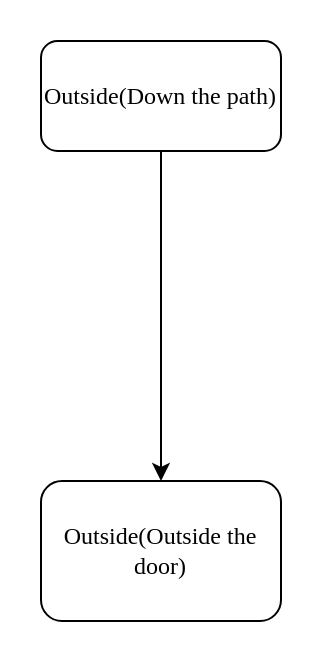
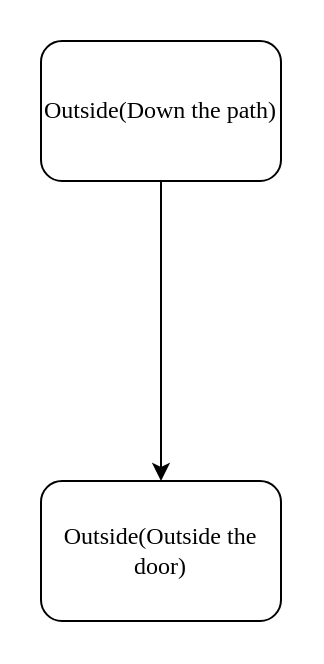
  <mxCell id="0" />
  <mxCell id="1" parent="0" />
  <mxCell id="2" style="edgeStyle=orthogonalEdgeStyle;rounded=0;orthogonalLoop=1;jettySize=auto;html=1;" edge="1" parent="1" source="3"><mxGeometry relative="1" as="geometry"><mxPoint x="80" y="240" as="targetPoint" /></mxGeometry></mxCell>
- <mxCell id="3" value="Outside(Down the path)" style="rounded=1;whiteSpace=wrap;html=1;shadow=0;labelBackgroundColor=none;strokeWidth=1;fontFamily=Verdana;fontSize=12;align=center;" parent="1" vertex="1"><mxGeometry x="20" y="20" width="120" height="55" as="geometry" /></mxCell>
+ <mxCell id="3" value="Outside(Down the path)" style="rounded=1;whiteSpace=wrap;html=1;shadow=0;labelBackgroundColor=none;strokeWidth=1;fontFamily=Verdana;fontSize=12;align=center;" parent="1" vertex="1"><mxGeometry x="20" y="20" width="120" height="70" as="geometry" /></mxCell>
  <mxCell id="4" value="Outside(Outside the door)" style="rounded=1;whiteSpace=wrap;html=1;shadow=0;labelBackgroundColor=none;strokeWidth=1;fontFamily=Verdana;fontSize=12;align=center;" vertex="1" parent="1"><mxGeometry x="20" y="240" width="120" height="70" as="geometry" /></mxCell>
